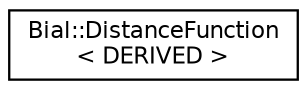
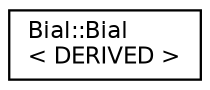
  digraph {
    rankdir=LR
-   n1 [color=black fillcolor=white fontname=Helvetica fontsize=10 height=0.2 label="Bial::DistanceFunction\l\< DERIVED \>" shape=record style=filled width=0.4]
+   n1 [color=black fillcolor=white fontname=Helvetica fontsize=10 height=0.2 label="Bial::Bial\l\< DERIVED \>" shape=record style=filled width=0.4]
  }
